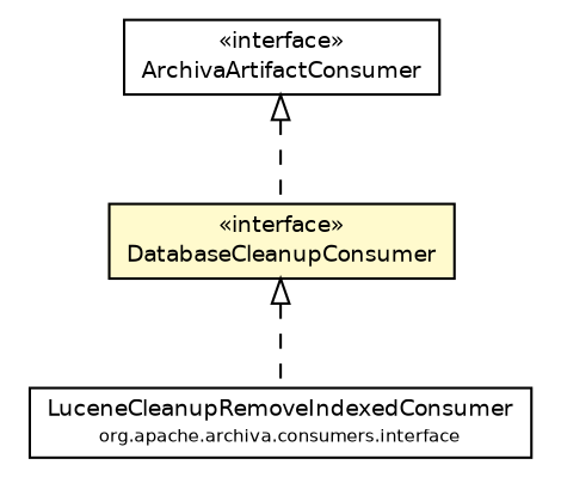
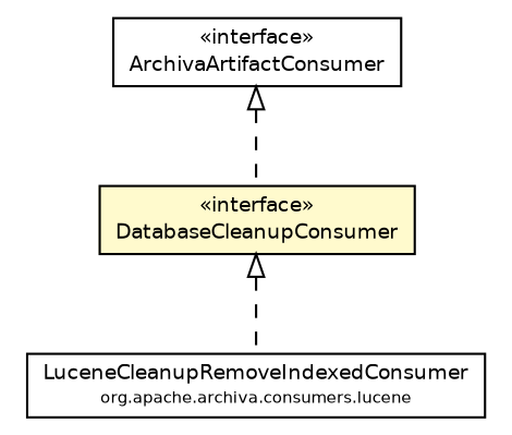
  digraph {
    node [fontcolor=black fontname=Helvetica fontsize=9.0 shape=plaintext]
    edge [arrowtail=empty dir=back fontname=Helvetica fontsize=10 headport=p labelfontname=Helvetica labelfontsize=10 style=dashed tailport=p]
    n1 [label=<<table border="0" cellborder="1" cellspacing="0" cellpadding="2" port="p" bgcolor="lemonChiffon" href="./DatabaseCleanupConsumer.html"> 		<tr><td><table border="0" cellspacing="0" cellpadding="1"> 			<tr><td> &laquo;interface&raquo; </td></tr> 			<tr><td> DatabaseCleanupConsumer </td></tr> 		</table></td></tr> 		</table>>]
-   n2 [label=<<table border="0" cellborder="1" cellspacing="0" cellpadding="2" port="p" href="../../../../archiva/consumers/lucene/LuceneCleanupRemoveIndexedConsumer.html"> 		<tr><td><table border="0" cellspacing="0" cellpadding="1"> 			<tr><td> LuceneCleanupRemoveIndexedConsumer </td></tr> 			<tr><td><font point-size="7.0"> org.apache.archiva.consumers.interface </font></td></tr> 		</table></td></tr> 		</table>>]
+   n2 [label=<<table border="0" cellborder="1" cellspacing="0" cellpadding="2" port="p" href="../../../../archiva/consumers/lucene/LuceneCleanupRemoveIndexedConsumer.html"> 		<tr><td><table border="0" cellspacing="0" cellpadding="1"> 			<tr><td> LuceneCleanupRemoveIndexedConsumer </td></tr> 			<tr><td><font point-size="7.0"> org.apache.archiva.consumers.lucene </font></td></tr> 		</table></td></tr> 		</table>>]
    n3 [label=<<table border="0" cellborder="1" cellspacing="0" cellpadding="2" port="p" href="./ArchivaArtifactConsumer.html"> 		<tr><td><table border="0" cellspacing="0" cellpadding="1"> 			<tr><td> &laquo;interface&raquo; </td></tr> 			<tr><td> ArchivaArtifactConsumer </td></tr> 		</table></td></tr> 		</table>>]
    n1 -> n2
    n3 -> n1
  }
